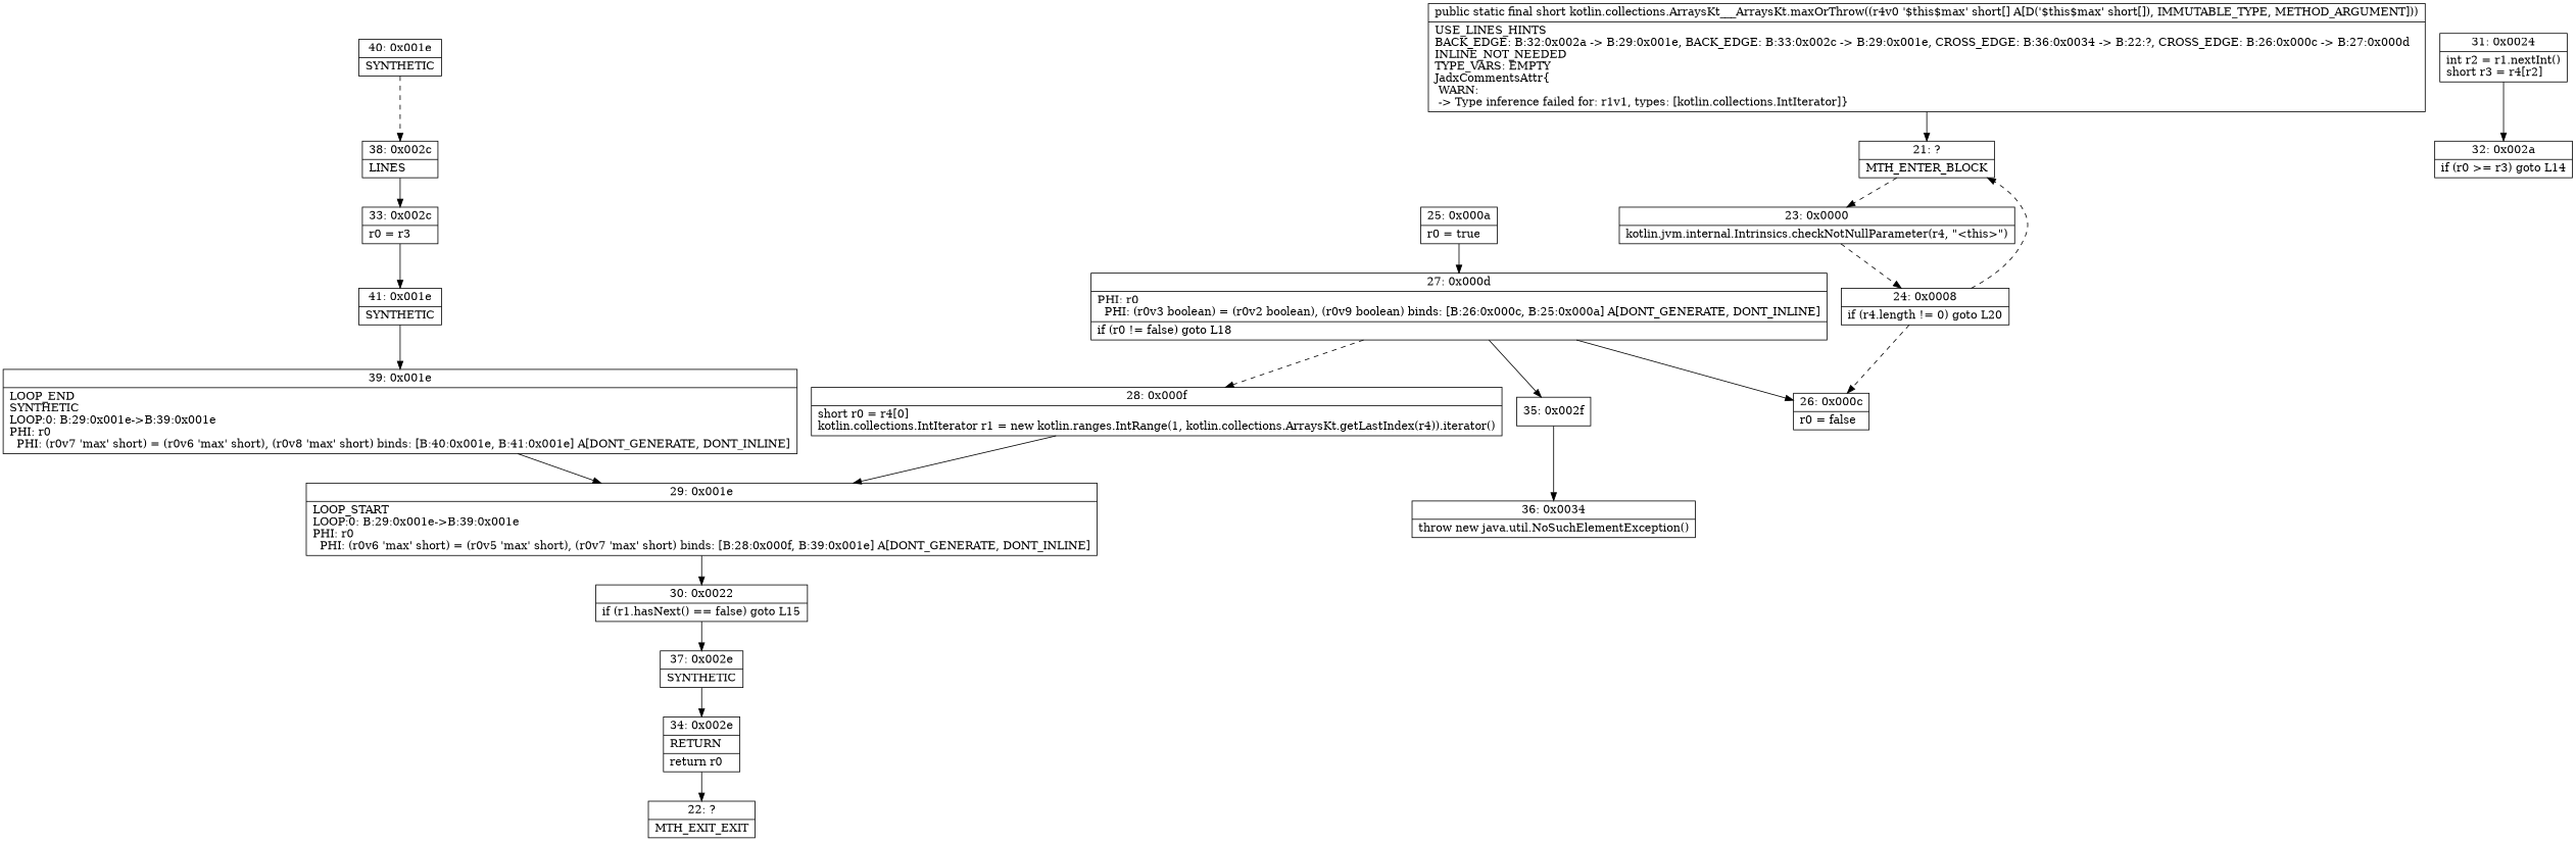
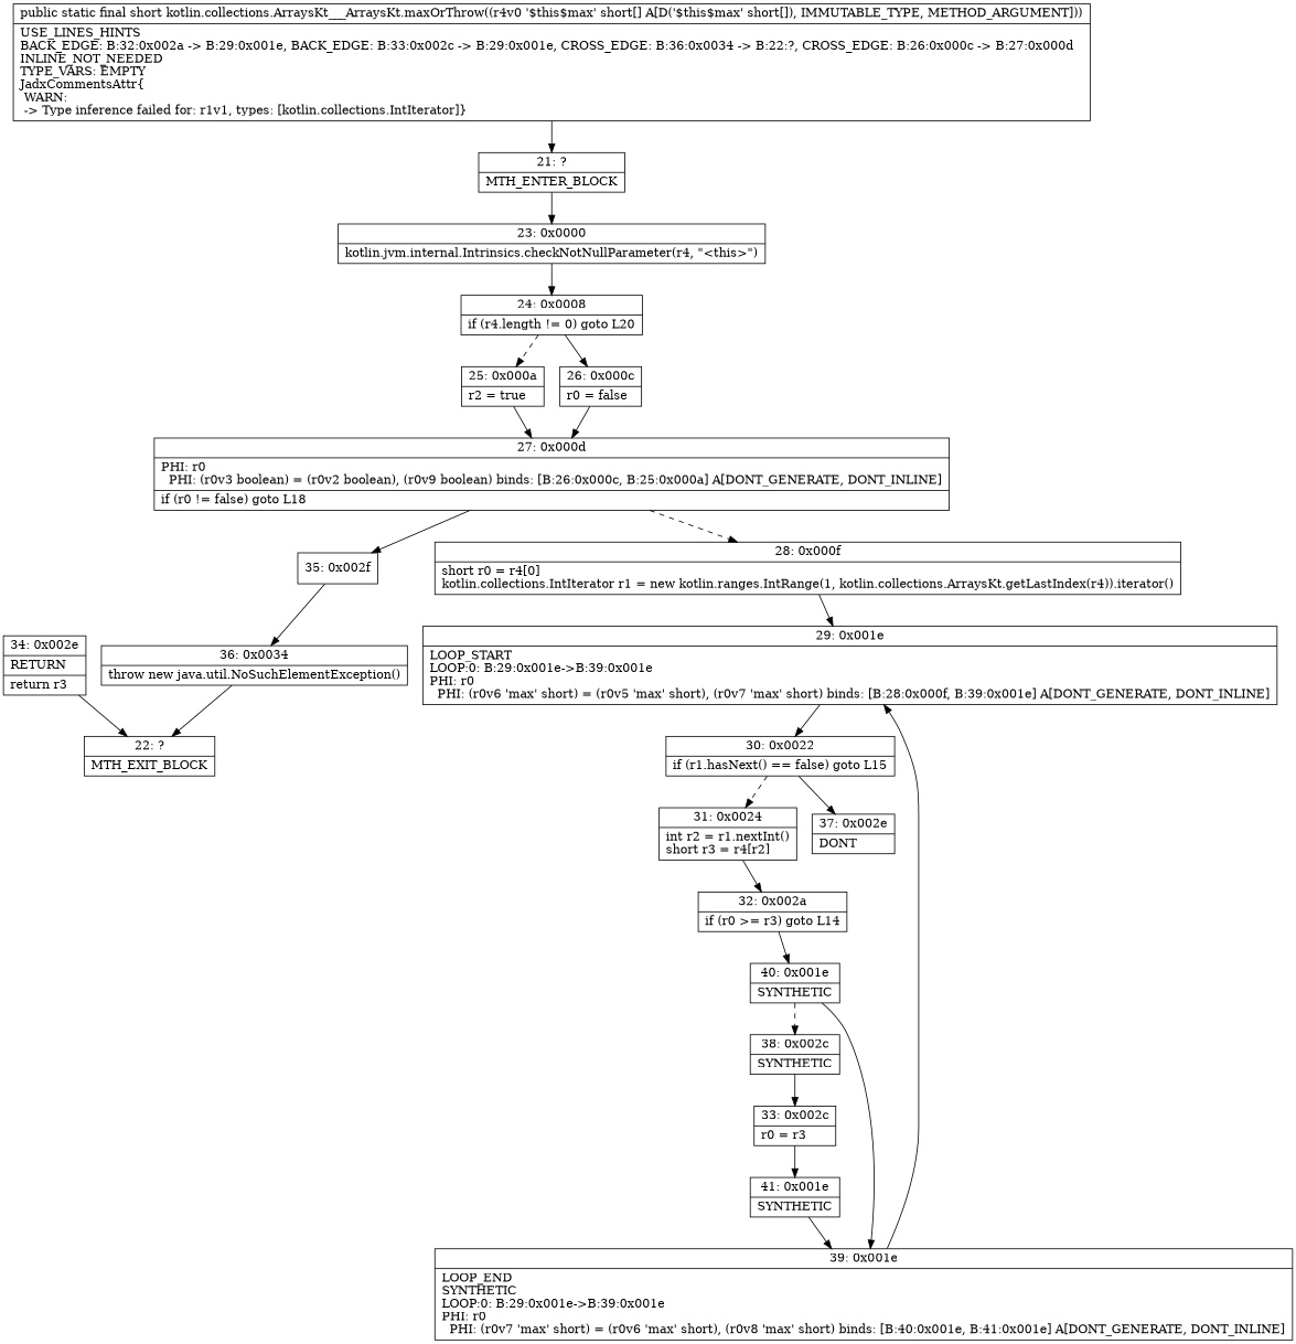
  digraph {
    node [shape=record]
    n1 [label="{21\:\ ?|MTH_ENTER_BLOCK\l}"]
    n2 [label="{23\:\ 0x0000|kotlin.jvm.internal.Intrinsics.checkNotNullParameter(r4, \"\<this\>\")\l}"]
    n3 [label="{24\:\ 0x0008|if (r4.length != 0) goto L20\l}"]
-   n4 [label="{25\:\ 0x000a|r0 = true\l}"]
+   n4 [label="{25\:\ 0x000a|r2 = true\l}"]
    n5 [label="{26\:\ 0x000c|r0 = false\l}"]
    n6 [label="{27\:\ 0x000d|PHI: r0 \l  PHI: (r0v3 boolean) = (r0v2 boolean), (r0v9 boolean) binds: [B:26:0x000c, B:25:0x000a] A[DONT_GENERATE, DONT_INLINE]\l|if (r0 != false) goto L18\l}"]
    n7 [label="{28\:\ 0x000f|short r0 = r4[0]\lkotlin.collections.IntIterator r1 = new kotlin.ranges.IntRange(1, kotlin.collections.ArraysKt.getLastIndex(r4)).iterator()\l}"]
    n8 [label="{35\:\ 0x002f}"]
    n9 [label="{29\:\ 0x001e|LOOP_START\lLOOP:0: B:29:0x001e\-\>B:39:0x001e\lPHI: r0 \l  PHI: (r0v6 'max' short) = (r0v5 'max' short), (r0v7 'max' short) binds: [B:28:0x000f, B:39:0x001e] A[DONT_GENERATE, DONT_INLINE]\l}"]
    n10 [label="{36\:\ 0x0034|throw new java.util.NoSuchElementException()\l}"]
    n11 [label="{30\:\ 0x0022|if (r1.hasNext() == false) goto L15\l}"]
    n12 [label="{31\:\ 0x0024|int r2 = r1.nextInt()\lshort r3 = r4[r2]\l}"]
-   n13 [label="{37\:\ 0x002e|SYNTHETIC\l}"]
+   n13 [label="{37\:\ 0x002e|DONT\l}"]
    n14 [label="{32\:\ 0x002a|if (r0 \>= r3) goto L14\l}"]
-   n15 [label="{34\:\ 0x002e|RETURN\l|return r0\l}"]
+   n15 [label="{34\:\ 0x002e|RETURN\l|return r3\l}"]
    n16 [label="{40\:\ 0x001e|SYNTHETIC\l}"]
-   n17 [label="{38\:\ 0x002c|LINES\l}"]
+   n17 [label="{38\:\ 0x002c|SYNTHETIC\l}"]
    n18 [label="{33\:\ 0x002c|r0 = r3\l}"]
    n19 [label="{39\:\ 0x001e|LOOP_END\lSYNTHETIC\lLOOP:0: B:29:0x001e\-\>B:39:0x001e\lPHI: r0 \l  PHI: (r0v7 'max' short) = (r0v6 'max' short), (r0v8 'max' short) binds: [B:40:0x001e, B:41:0x001e] A[DONT_GENERATE, DONT_INLINE]\l}"]
    n20 [label="{41\:\ 0x001e|SYNTHETIC\l}"]
-   n21 [label="{22\:\ ?|MTH_EXIT_EXIT\l}"]
+   n21 [label="{22\:\ ?|MTH_EXIT_BLOCK\l}"]
    n22 [label="{public static final short kotlin.collections.ArraysKt___ArraysKt.maxOrThrow((r4v0 '$this$max' short[] A[D('$this$max' short[]), IMMUTABLE_TYPE, METHOD_ARGUMENT]))  | USE_LINES_HINTS\lBACK_EDGE: B:32:0x002a \-\> B:29:0x001e, BACK_EDGE: B:33:0x002c \-\> B:29:0x001e, CROSS_EDGE: B:36:0x0034 \-\> B:22:?, CROSS_EDGE: B:26:0x000c \-\> B:27:0x000d\lINLINE_NOT_NEEDED\lTYPE_VARS: EMPTY\lJadxCommentsAttr\{\l WARN: \l \-\> Type inference failed for: r1v1, types: [kotlin.collections.IntIterator]\}\l}"]
-   n1 -> n2 [style=dashed]
-   n2 -> n3 [style=dashed]
-   n3 -> n1 [style=dashed]
-   n3 -> n5 [style=dashed]
+   n1 -> n2
+   n2 -> n3
+   n3 -> n4 [style=dashed]
+   n3 -> n5
    n4 -> n6
-   n6 -> n5
+   n5 -> n6
    n6 -> n7 [style=dashed]
    n6 -> n8
    n7 -> n9
    n8 -> n10
    n9 -> n11
+   n10 -> n21
+   n11 -> n12 [style=dashed]
    n11 -> n13
    n12 -> n14
-   n13 -> n15
+   n14 -> n16
    n15 -> n21
    n16 -> n17 [style=dashed]
+   n16 -> n19
    n17 -> n18
    n18 -> n20
    n19 -> n9
    n20 -> n19
    n22 -> n1
  }
